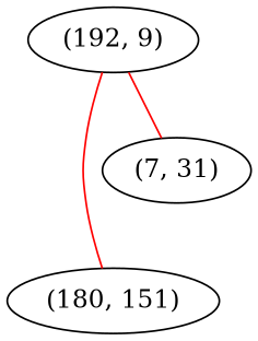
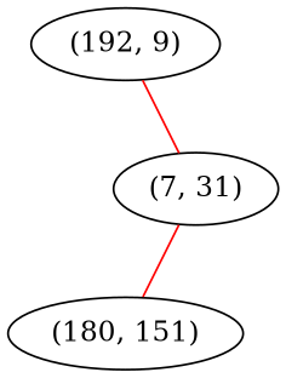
  graph {
    edge [color=red weight=1]
    "(192, 9)"
    "(180, 151)"
    "(7, 31)"
-   "(192, 9)" -- "(180, 151)"
+   "(7, 31)" -- "(180, 151)"
    "(192, 9)" -- "(7, 31)"
  }
